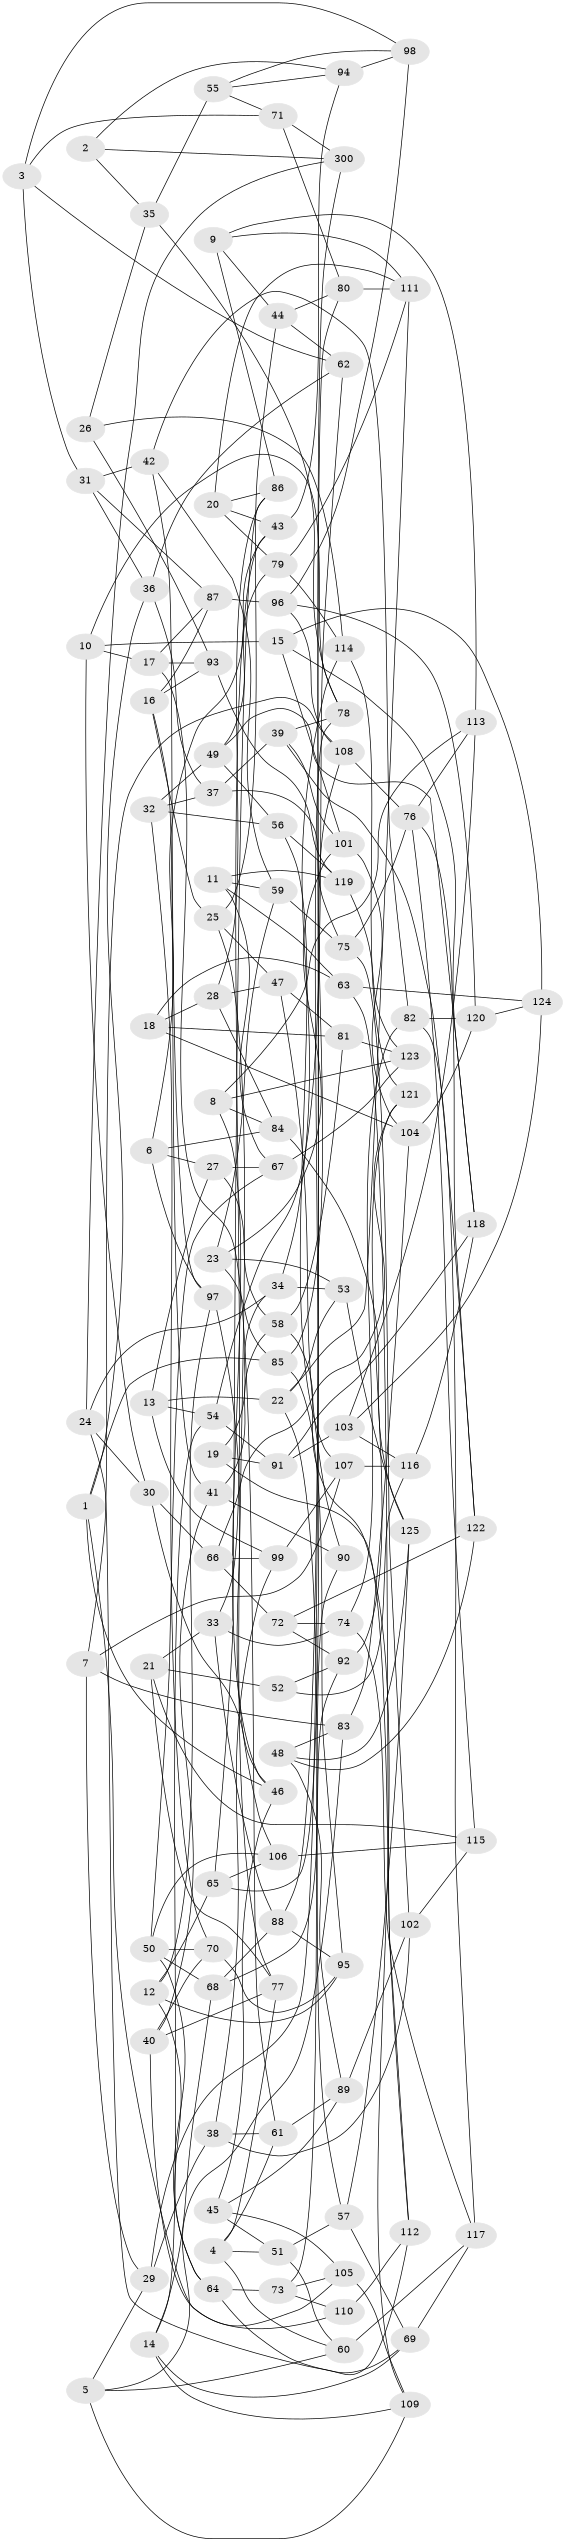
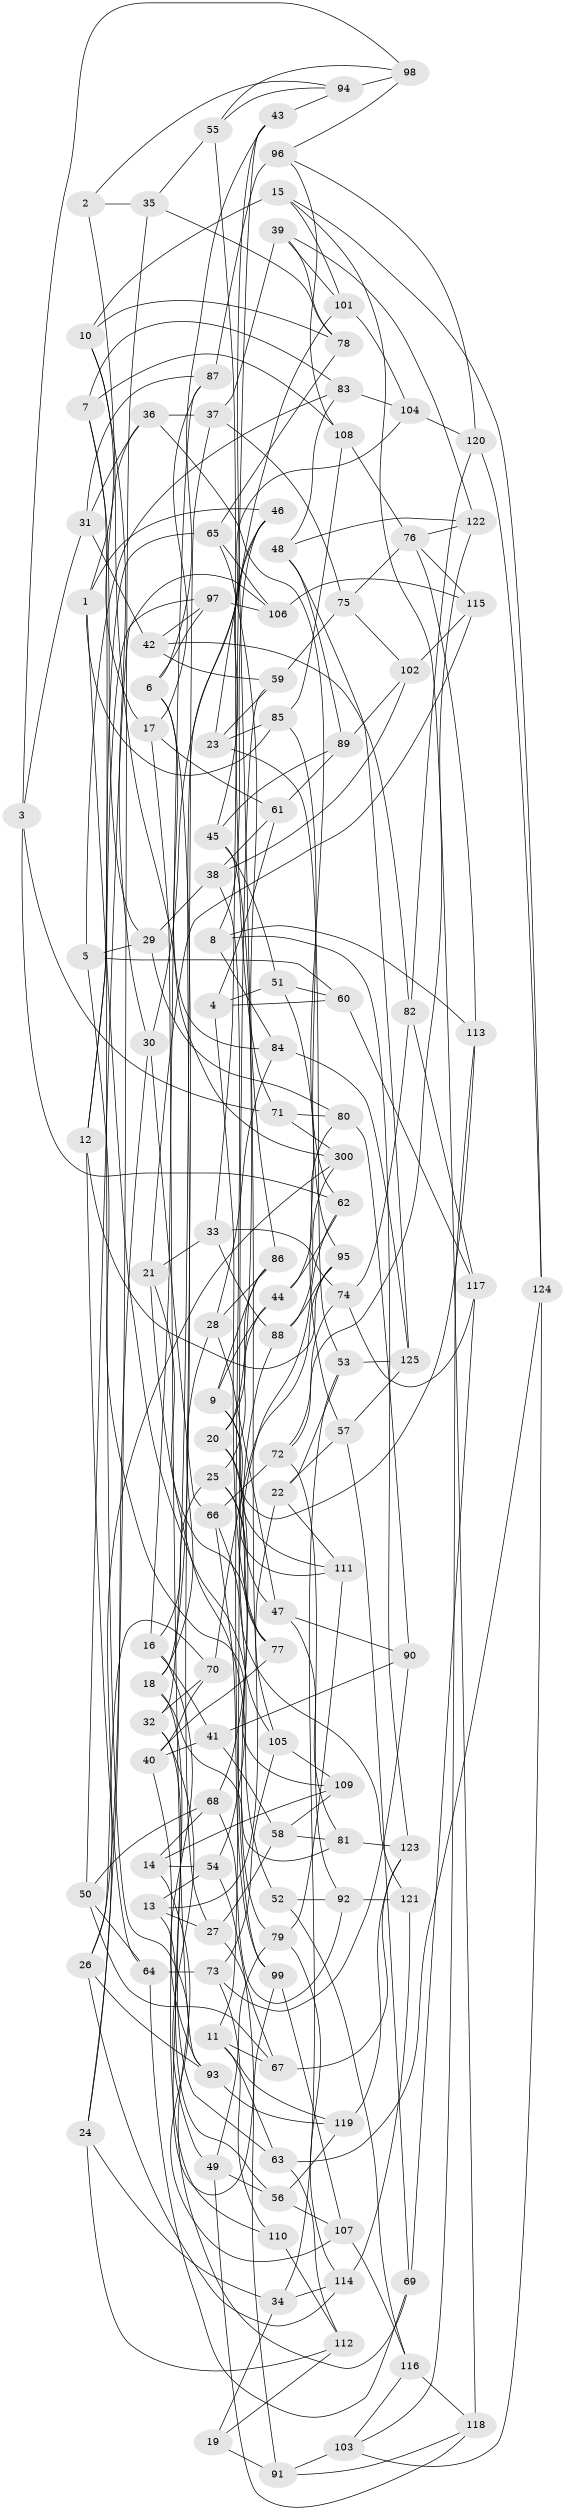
  graph {
    rankdir=LR
    node [color=gray90 style=filled]
    1
    36
    46
    85
    105
    62
    37
    108
    95
    109
    2
    35
    94
    n14 [label=300]
    19
    34
    91
    112
    78
    55
    98
    3
    31
    71
    87
    42
    80
    4
    51
    60
    61
    77
    57
    117
    89
    5
    29
    83
    38
    104
    6
    27
    43
    84
    97
    67
    58
    125
    106
    7
    107
    116
    76
    8
    113
    123
    9
    44
    86
    111
    10
    15
    17
    30
    101
    118
    124
    93
    66
    11
    59
    63
    119
    75
    12
    64
    65
    69
    73
    13
    22
    54
    99
    53
    14
    68
    88
    92
    16
    25
    41
    47
    90
    96
    18
    28
    81
    120
    114
    103
    20
    79
    21
    33
    52
    115
    74
    23
    24
    26
    70
    121
    102
    72
    82
    32
    49
    56
    39
    122
    40
    110
    45
    48
    50
    1 -- 36
    1 -- 46
    1 -- 85
    1 -- 105
    36 -- 62
    36 -- 37
    85 -- 108
    85 -- 95
    105 -- 109
    37 -- 75
    37 -- 39
    108 -- 76
    2 -- 35
    2 -- 94
    2 -- n14
    35 -- 78
    35 -- 55
    94 -- 98
    19 -- 34
    19 -- 91
    19 -- 112
    34 -- 53
    34 -- 114
    91 -- 118
    91 -- 103
    55 -- 94
    55 -- 98
    55 -- 71
    3 -- 62
    3 -- 98
    3 -- 31
    3 -- 71
    31 -- 36
    31 -- 87
    31 -- 42
    71 -- n14
    71 -- 80
    87 -- 96
    42 -- 97
    42 -- 59
    42 -- 82
-   80 -- 111
+   80 -- 90
    4 -- 51
    4 -- 60
    4 -- 61
    4 -- 77
    51 -- 60
    51 -- 57
    60 -- 117
    61 -- 89
    57 -- 125
    57 -- 69
    89 -- 102
    5 -- 109
    5 -- 60
    5 -- 29
    5 -- 83
    29 -- 80
    29 -- 38
    83 -- 104
    38 -- 61
    38 -- 99
    38 -- 102
    104 -- 120
    6 -- 27
    6 -- 43
    6 -- 84
    6 -- 97
    27 -- 67
    27 -- 58
    43 -- 94
    84 -- 125
    97 -- 106
    67 -- 123
    58 -- 109
    58 -- 81
    106 -- 115
    7 -- 108
    7 -- 29
    7 -- 83
    7 -- 107
    107 -- 116
    116 -- 118
    76 -- 113
    76 -- 115
    76 -- 122
    8 -- 46
    8 -- 84
    8 -- 113
    8 -- 123
    9 -- 113
    9 -- 44
    9 -- 86
    9 -- 111
    44 -- 62
    44 -- 80
    10 -- 78
    10 -- 15
    10 -- 17
    10 -- 30
    15 -- 101
    15 -- 118
    15 -- 124
    17 -- 87
    17 -- 61
    17 -- 93
    30 -- 46
    30 -- 66
    101 -- 104
    93 -- 119
    66 -- 99
    66 -- 121
    66 -- 72
    11 -- 67
    11 -- 59
    11 -- 63
    11 -- 119
    59 -- 75
    63 -- 112
    63 -- 124
    119 -- 123
    75 -- 76
    75 -- 102
    12 -- 95
    12 -- 97
    12 -- 64
    12 -- 65
    64 -- 69
    64 -- 73
    65 -- 78
    65 -- 106
    65 -- 86
    69 -- 117
    73 -- 105
    73 -- 90
    73 -- 110
    13 -- 27
    13 -- 22
    13 -- 54
    13 -- 99
    22 -- 57
    22 -- 111
    22 -- 53
    54 -- 62
    54 -- 91
    99 -- 107
    53 -- 125
    14 -- 109
    14 -- 69
    14 -- 54
    14 -- 68
    68 -- 88
    68 -- 92
    88 -- 95
    88 -- n14
    92 -- 121
    16 -- 87
    16 -- 93
    16 -- 25
    16 -- 41
    25 -- 77
    25 -- 44
    25 -- 47
    41 -- 58
    41 -- 90
    47 -- 90
    47 -- 81
    96 -- 108
    96 -- 98
    96 -- 120
    18 -- 104
    18 -- 63
    18 -- 28
    18 -- 81
    28 -- 84
    28 -- 86
    28 -- 47
    81 -- 123
    120 -- 124
    114 -- 121
    103 -- 116
    103 -- 113
    103 -- 124
    20 -- 43
    20 -- 86
    20 -- 111
    20 -- 79
    79 -- 111
    79 -- 114
    21 -- 77
    21 -- 33
    21 -- 52
    21 -- 115
    33 -- 43
    33 -- 88
    33 -- 74
    52 -- 116
    52 -- 92
    74 -- 117
    74 -- 82
    23 -- 85
    23 -- 101
    23 -- 59
    23 -- 53
    24 -- n14
    24 -- 34
    24 -- 112
    24 -- 30
    26 -- 35
    26 -- 93
    26 -- 114
-   50 -- 70
+   26 -- 70
    70 -- 95
    102 -- 115
    72 -- 92
    72 -- 74
    72 -- 122
    82 -- 117
    82 -- 120
    32 -- 37
    32 -- 70
    32 -- 49
    32 -- 56
    49 -- 118
    49 -- 79
    49 -- 56
    56 -- 107
    56 -- 119
    39 -- 78
    39 -- 101
    39 -- 122
    40 -- 77
    40 -- 41
    40 -- 70
    40 -- 110
    110 -- 112
    45 -- 46
    45 -- 105
    45 -- 51
    45 -- 89
    48 -- 89
    48 -- 83
    48 -- 125
    48 -- 122
    50 -- 67
    50 -- 106
    50 -- 64
    50 -- 68
  }
